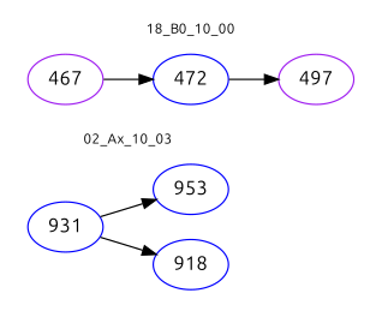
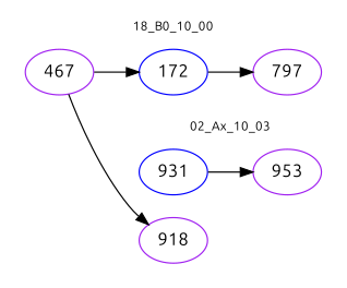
  digraph {
    fontname=Ubuntu
    rankdir=LR
    node [color=blue fontname=Ubuntu]
    edge [color=black fontname=Ubuntu]
    n1 [label=931]
-   n2 [label=918]
-   n3 [label=953]
+   n2 [color=purple label=918]
+   n3 [color=purple label=953]
    n4 [color=purple label=467]
-   n5 [label=472]
-   n6 [color=purple label=497]
+   n5 [label=172]
+   n6 [color=purple label=797]
    subgraph cluster_1 {
      color=white
      fontsize=10
      label="02_Ax_10_03"
      n1
      n2
      n3
    }
    subgraph cluster_2 {
      color=white
      fontsize=10
      label="18_B0_10_00"
      n4
      n5
      n6
    }
-   n1 -> n2
+   n4 -> n2
    n1 -> n3
    n4 -> n5
    n5 -> n6
  }
